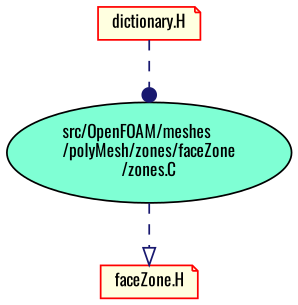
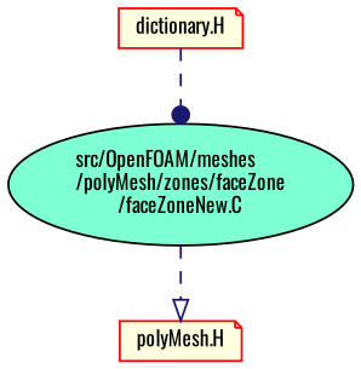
  digraph {
    fontname=Oswald
    node [color=red fillcolor=lightyellow fontname=Oswald fontsize=10 shape=note style=filled]
    edge [color=midnightblue fontname=Oswald fontsize=10 labelfontname=Helvetica labelfontsize=10 style=dashed]
-   n1 [color=black fillcolor=aquamarine fontcolor=black height=0.2 label="src/OpenFOAM/meshes\l/polyMesh/zones/faceZone\l/zones.C" shape=ellipse width=0.4]
-   n2 [height=0.2 label="faceZone.H" width=0.4]
+   n1 [color=black fillcolor=aquamarine fontcolor=black height=0.2 label="src/OpenFOAM/meshes\l/polyMesh/zones/faceZone\l/faceZoneNew.C" shape=ellipse width=0.4]
+   n2 [height=0.2 label="polyMesh.H" width=0.4]
    n3 [height=0.2 label="dictionary.H" width=0.4]
    n1 -> n2 [arrowhead=onormal]
    n3 -> n1 [arrowhead=dot]
  }
